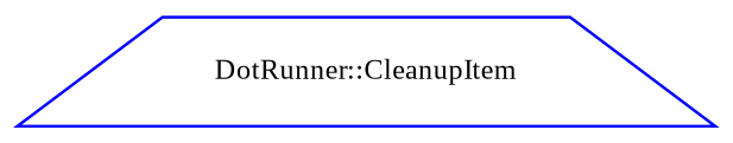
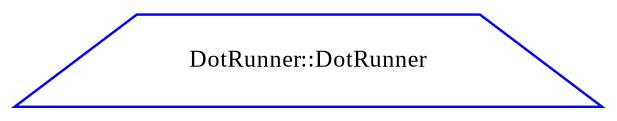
  digraph {
    rankdir=LR
    fontname="Liberation Serif"
-   n1 [color=blue fillcolor=white fontname="Liberation Serif" fontsize=10 height=0.2 label="DotRunner::CleanupItem" shape=trapezium style=filled width=0.4]
+   n1 [color=blue fillcolor=white fontname="Liberation Serif" fontsize=10 height=0.2 label="DotRunner::DotRunner" shape=trapezium style=filled width=0.4]
  }
